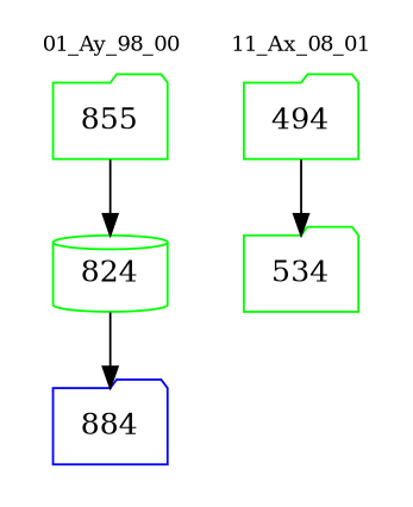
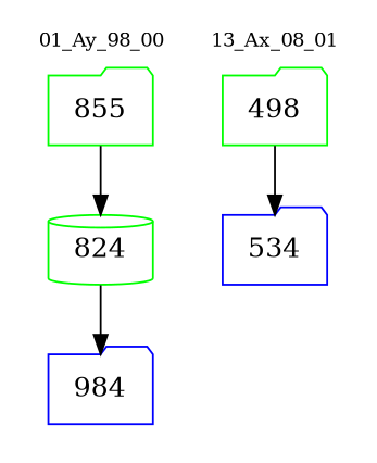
  digraph {
    node [color=green shape=folder]
    edge [color=black]
    n1 [label=855]
    n2 [label=824 shape=cylinder]
-   n3 [color=blue label=884]
-   n4 [label=494]
-   n5 [label=534]
+   n3 [color=blue label=984]
+   n4 [label=498]
+   n5 [color=blue label=534]
    subgraph cluster_1 {
      color=white
      fontsize=10
      label="01_Ay_98_00"
      n1
      n2
      n3
    }
    subgraph cluster_2 {
      color=white
      fontsize=10
-     label="11_Ax_08_01"
+     label="13_Ax_08_01"
      n4
      n5
    }
    n1 -> n2
    n2 -> n3
    n4 -> n5
  }
